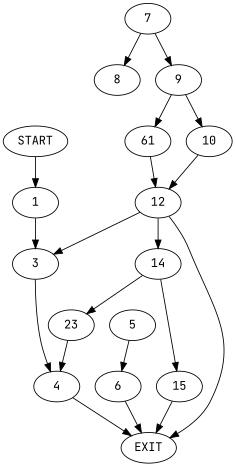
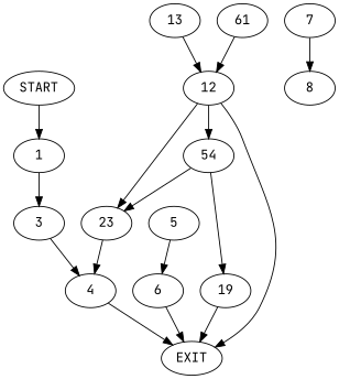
  digraph {
    fontname="JetBrains Mono"
    node [fontname="JetBrains Mono"]
    edge [fontname="JetBrains Mono"]
    n1 [label=START]
    1
    3
    n4 [label=EXIT]
    4
    5
    6
    7
    8
-   9
-   10
+   10 [label=13]
    n12 [label=61]
    12
    n14 [label=23]
-   14
-   15
+   14 [label=54]
+   15 [label=19]
    n1 -> 1
    1 -> 3
    3 -> 4
    4 -> n4
    5 -> 6
    6 -> n4
    7 -> 8
-   7 -> 9
-   9 -> 10
-   9 -> n12
    10 -> 12
    n12 -> 12
    12 -> n4
-   12 -> 3
+   12 -> n14
    12 -> 14
    n14 -> 4
    14 -> n14
    14 -> 15
    15 -> n4
  }
